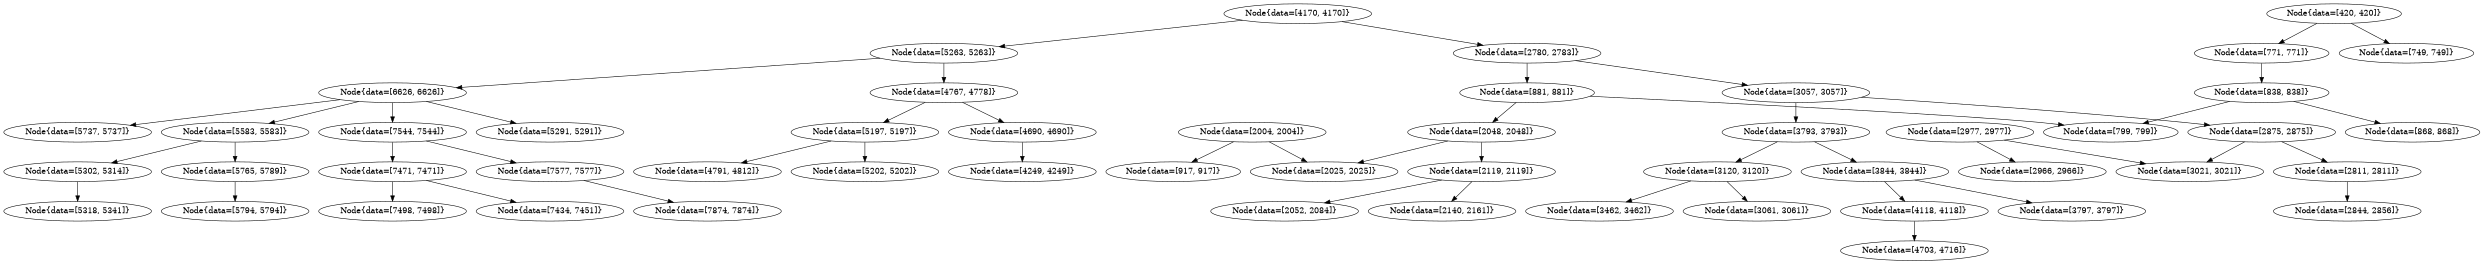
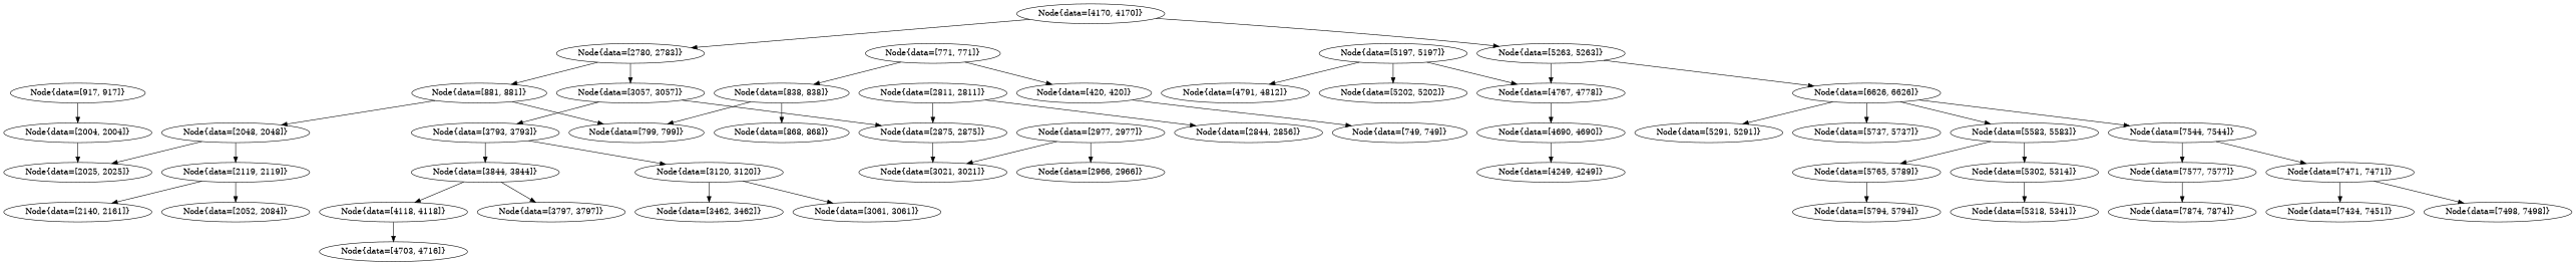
  digraph {
    n1 [label="Node{data=[4170, 4170]}"]
    n2 [label="Node{data=[2780, 2783]}"]
    n3 [label="Node{data=[5263, 5263]}"]
    n4 [label="Node{data=[881, 881]}"]
    n5 [label="Node{data=[3057, 3057]}"]
    n6 [label="Node{data=[4767, 4778]}"]
    n7 [label="Node{data=[6626, 6626]}"]
    n8 [label="Node{data=[2048, 2048]}"]
    n9 [label="Node{data=[799, 799]}"]
    n10 [label="Node{data=[2875, 2875]}"]
    n11 [label="Node{data=[3793, 3793]}"]
    n12 [label="Node{data=[771, 771]}"]
    n13 [label="Node{data=[420, 420]}"]
    n14 [label="Node{data=[838, 838]}"]
    n15 [label="Node{data=[2119, 2119]}"]
    n16 [label="Node{data=[2025, 2025]}"]
    n17 [label="Node{data=[749, 749]}"]
    n18 [label="Node{data=[868, 868]}"]
    n19 [label="Node{data=[2004, 2004]}"]
    n20 [label="Node{data=[917, 917]}"]
    n21 [label="Node{data=[2052, 2084]}"]
    n22 [label="Node{data=[2140, 2161]}"]
    n23 [label="Node{data=[2811, 2811]}"]
    n24 [label="Node{data=[3021, 3021]}"]
    n25 [label="Node{data=[3120, 3120]}"]
    n26 [label="Node{data=[3844, 3844]}"]
    n27 [label="Node{data=[2844, 2856]}"]
    n28 [label="Node{data=[2977, 2977]}"]
    n29 [label="Node{data=[2966, 2966]}"]
    n30 [label="Node{data=[3061, 3061]}"]
    n31 [label="Node{data=[3462, 3462]}"]
    n32 [label="Node{data=[3797, 3797]}"]
    n33 [label="Node{data=[4118, 4118]}"]
    n34 [label="Node{data=[4703, 4716]}"]
    n35 [label="Node{data=[4690, 4690]}"]
    n36 [label="Node{data=[5197, 5197]}"]
    n37 [label="Node{data=[5583, 5583]}"]
    n38 [label="Node{data=[7544, 7544]}"]
    n39 [label="Node{data=[5291, 5291]}"]
    n40 [label="Node{data=[5737, 5737]}"]
    n41 [label="Node{data=[4249, 4249]}"]
    n42 [label="Node{data=[4791, 4812]}"]
    n43 [label="Node{data=[5202, 5202]}"]
    n44 [label="Node{data=[5302, 5314]}"]
    n45 [label="Node{data=[5765, 5789]}"]
    n46 [label="Node{data=[7471, 7471]}"]
    n47 [label="Node{data=[7577, 7577]}"]
    n48 [label="Node{data=[5318, 5341]}"]
    n49 [label="Node{data=[5794, 5794]}"]
    n50 [label="Node{data=[7434, 7451]}"]
    n51 [label="Node{data=[7498, 7498]}"]
    n52 [label="Node{data=[7874, 7874]}"]
    n1 -> n2
    n1 -> n3
    n2 -> n4
    n2 -> n5
    n3 -> n6
    n3 -> n7
    n4 -> n8
    n4 -> n9
    n5 -> n10
    n5 -> n11
    n6 -> n35
-   n6 -> n36
+   n36 -> n6
    n7 -> n37
    n7 -> n38
    n7 -> n39
    n7 -> n40
    n8 -> n15
    n8 -> n16
-   n10 -> n23
+   n23 -> n10
    n10 -> n24
    n11 -> n25
    n11 -> n26
-   n13 -> n12
+   n12 -> n13
    n12 -> n14
    n13 -> n17
    n14 -> n9
    n14 -> n18
    n15 -> n21
    n15 -> n22
    n19 -> n16
-   n19 -> n20
+   n20 -> n19
    n23 -> n27
    n25 -> n30
    n25 -> n31
    n26 -> n32
    n26 -> n33
    n28 -> n24
    n28 -> n29
    n33 -> n34
    n35 -> n41
    n36 -> n42
    n36 -> n43
    n37 -> n44
    n37 -> n45
    n38 -> n46
    n38 -> n47
    n44 -> n48
    n45 -> n49
    n46 -> n50
    n46 -> n51
    n47 -> n52
  }
